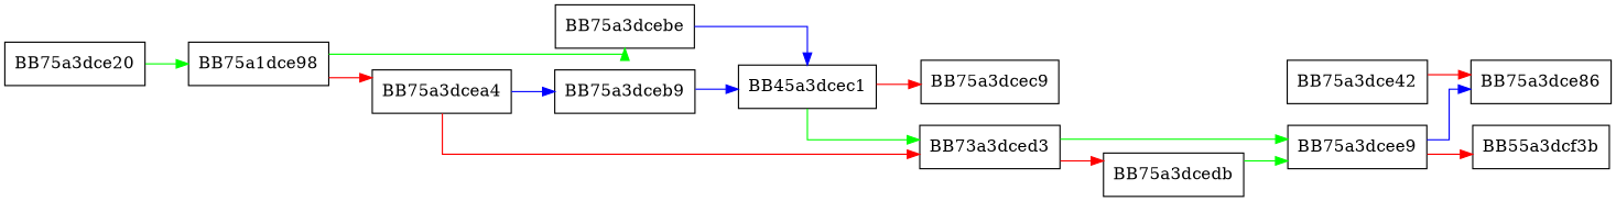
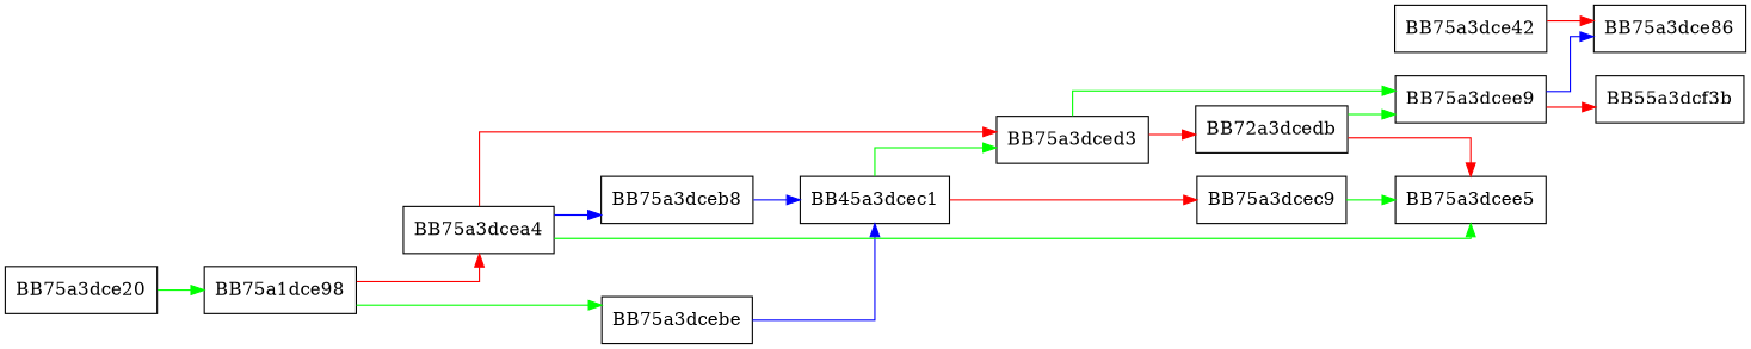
  digraph {
    rankdir=LR
    splines=ortho
    node [shape=box]
    edge [color=green]
    n1 [label=BB75a1dce98]
    BB75a3dce20
    BB75a3dcebe
    BB75a3dcea4
    BB75a3dce42
    BB75a3dce86
    n7 [label=BB45a3dcec1]
-   BB75a3dceb8 [label=BB75a3dceb9]
-   BB75a3dced3 [label=BB73a3dced3]
+   BB75a3dcee5
+   BB75a3dceb8
+   BB75a3dced3
    BB75a3dcec9
    BB75a3dcee9
-   BB75a3dcedb
+   BB75a3dcedb [label=BB72a3dcedb]
    n14 [label=BB55a3dcf3b]
    n1 -> BB75a3dcebe
    n1 -> BB75a3dcea4 [color=red]
    BB75a3dce20 -> n1
    BB75a3dcebe -> n7 [color=blue]
+   BB75a3dcea4 -> BB75a3dcee5
    BB75a3dcea4 -> BB75a3dceb8 [color=blue]
    BB75a3dcea4 -> BB75a3dced3 [color=red]
    BB75a3dce42 -> BB75a3dce86 [color=red]
    n7 -> BB75a3dced3
    n7 -> BB75a3dcec9 [color=red]
    BB75a3dceb8 -> n7 [color=blue]
    BB75a3dced3 -> BB75a3dcee9
    BB75a3dced3 -> BB75a3dcedb [color=red]
+   BB75a3dcec9 -> BB75a3dcee5
    BB75a3dcee9 -> BB75a3dce86 [color=blue]
    BB75a3dcee9 -> n14 [color=red]
+   BB75a3dcedb -> BB75a3dcee5 [color=red]
    BB75a3dcedb -> BB75a3dcee9
  }
